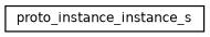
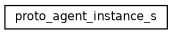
  digraph {
    rankdir=LR
-   n1 [color=black fillcolor=white fontname=Helvetica fontsize=10 height=0.2 label=proto_instance_instance_s shape=record style=filled width=0.4]
+   n1 [color=black fillcolor=white fontname=Helvetica fontsize=10 height=0.2 label=proto_agent_instance_s shape=record style=filled width=0.4]
  }
